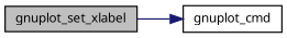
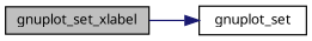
  digraph {
    rankdir=LR
    fontname="Noto Sans"
    node [color=black fontname="Noto Sans" fontsize=10 shape=record style=filled]
    n1 [fillcolor=grey75 fontcolor=black height=0.2 label=gnuplot_set_xlabel width=0.4]
-   n2 [fillcolor=white height=0.2 label=gnuplot_cmd width=0.4]
+   n2 [fillcolor=white height=0.2 label=gnuplot_set width=0.4]
    n1 -> n2 [color=midnightblue fontname="Noto Sans" fontsize=10 labelfontname=Helvetica labelfontsize=10 style=solid]
  }
